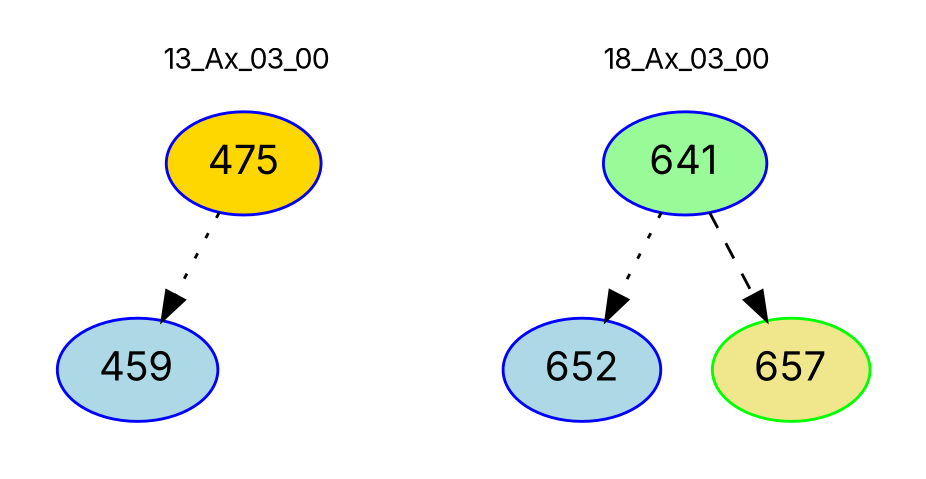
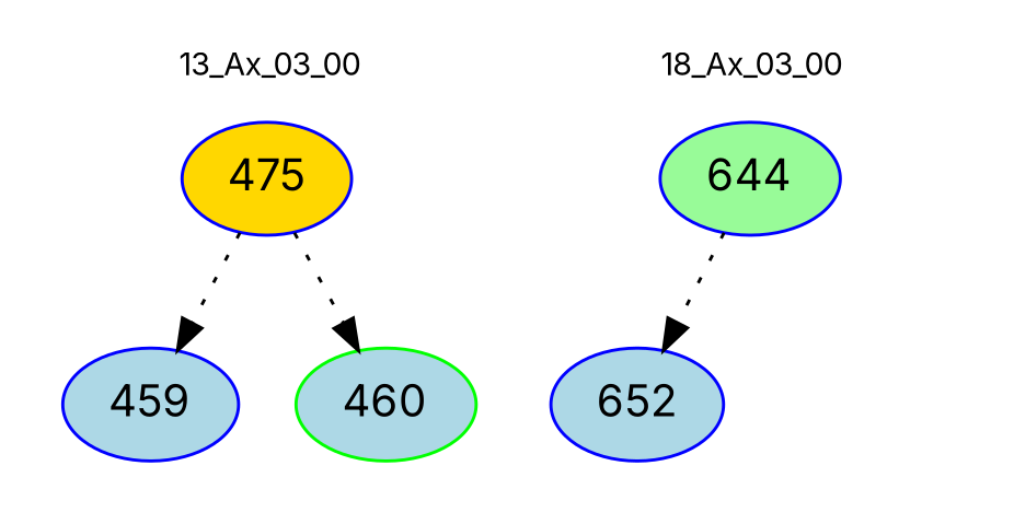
  digraph {
    fontname=Inter
    node [color=blue fillcolor=lightblue fontname=Inter style=filled]
    edge [color=black fontname=Inter style=dotted]
    n1 [fillcolor=gold label=475]
    n2 [label=459]
-   n4 [fillcolor=palegreen label=641]
+   n3 [color=green label=460]
+   n4 [fillcolor=palegreen label=644]
    n5 [label=652]
-   n6 [color=green fillcolor=khaki label=657]
    subgraph cluster_1 {
      color=white
      fontsize=10
      label="13_Ax_03_00"
      n1
      n2
+     n3
    }
    subgraph cluster_2 {
      color=white
      fontsize=10
      label="18_Ax_03_00"
      n4
      n5
-     n6
    }
    n1 -> n2
+   n1 -> n3
    n4 -> n5
-   n4 -> n6 [style=dashed]
  }
